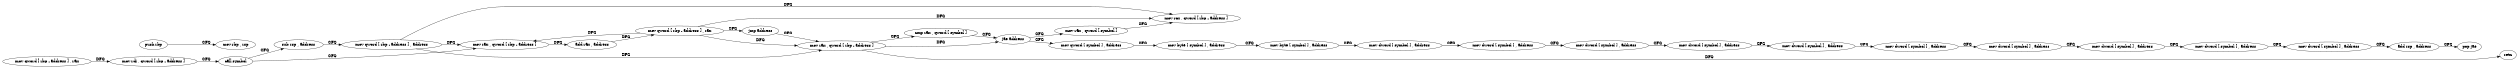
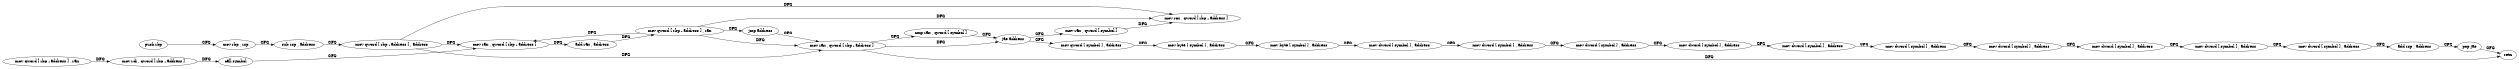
  digraph {
    rankdir=LR
    n1 [label="push rbp"]
    n2 [label="mov rbp , rsp"]
    n3 [label="sub rsp , address"]
    n4 [label="mov qword [ rbp - address ] , address"]
    n5 [label="mov rax , qword [ rbp - address ]"]
    n6 [label="mov rcx , qword [ rbp - address ]"]
    n7 [label="mov rax , qword [ rbp - address ]"]
    n8 [label=retn]
    n9 [label="cmp rax , qword [ symbol ]"]
    n10 [label="jae address"]
    n11 [label="add rax , address"]
    n12 [label="mov qword [ symbol ] , address"]
    n13 [label="mov rax , qword [ symbol ]"]
    n14 [label="mov byte [ symbol ] , address"]
    n15 [label="mov byte [ symbol ] , address"]
    n16 [label="mov dword [ symbol ] , address"]
    n17 [label="mov dword [ symbol ] , address"]
    n18 [label="mov dword [ symbol ] , address"]
    n19 [label="mov dword [ symbol ] , address"]
    n20 [label="mov dword [ symbol ] , address"]
    n21 [label="mov dword [ symbol ] , address"]
    n22 [label="mov dword [ symbol ] , address"]
    n23 [label="mov dword [ symbol ] , address"]
    n24 [label="mov dword [ symbol ] , address"]
    n25 [label="mov dword [ symbol ] , address"]
    n26 [label="add rsp , address"]
    n27 [label="pop jae"]
    n28 [label="mov qword [ rbp - address ] , rax"]
    n29 [label="mov rdi , qword [ rbp - address ]"]
    n30 [label="call symbol"]
    n31 [label="mov qword [ rbp - address ] , rax"]
    n32 [label="jmp address"]
    n1 -> n2 [label=CFG]
-   n30 -> n3 [label=CFG]
+   n2 -> n3 [label=CFG]
    n3 -> n4 [label=CFG]
    n4 -> n5 [label=DFG]
    n4 -> n6 [label=DFG]
    n4 -> n7 [label=DFG]
    n5 -> n8 [label=DFG]
    n5 -> n9 [label=CFG]
    n5 -> n10 [label=DFG]
    n7 -> n11 [label=DFG]
    n9 -> n10 [label=CFG]
    n10 -> n12 [label=CFG]
    n10 -> n13 [label=CFG]
    n11 -> n31 [label=DFG]
    n12 -> n14 [label=CFG]
-   n13 -> n6 [label=CFG]
+   n13 -> n6 [label=DFG]
    n14 -> n15 [label=CFG]
    n15 -> n16 [label=CFG]
    n16 -> n17 [label=CFG]
    n17 -> n18 [label=CFG]
    n18 -> n19 [label=CFG]
    n19 -> n20 [label=CFG]
    n20 -> n21 [label=CFG]
    n21 -> n22 [label=CFG]
    n22 -> n23 [label=CFG]
    n23 -> n24 [label=CFG]
    n24 -> n25 [label=CFG]
    n25 -> n26 [label=CFG]
    n26 -> n27 [label=CFG]
+   n27 -> n8 [label=CFG]
    n28 -> n29 [label=DFG]
-   n29 -> n30 [label=CFG]
+   n29 -> n30 [label=DFG]
    n30 -> n7 [label=CFG]
    n31 -> n5 [label=DFG]
    n31 -> n6 [label=DFG]
    n31 -> n7 [label=DFG]
    n31 -> n32 [label=CFG]
    n32 -> n5 [label=CFG]
  }
